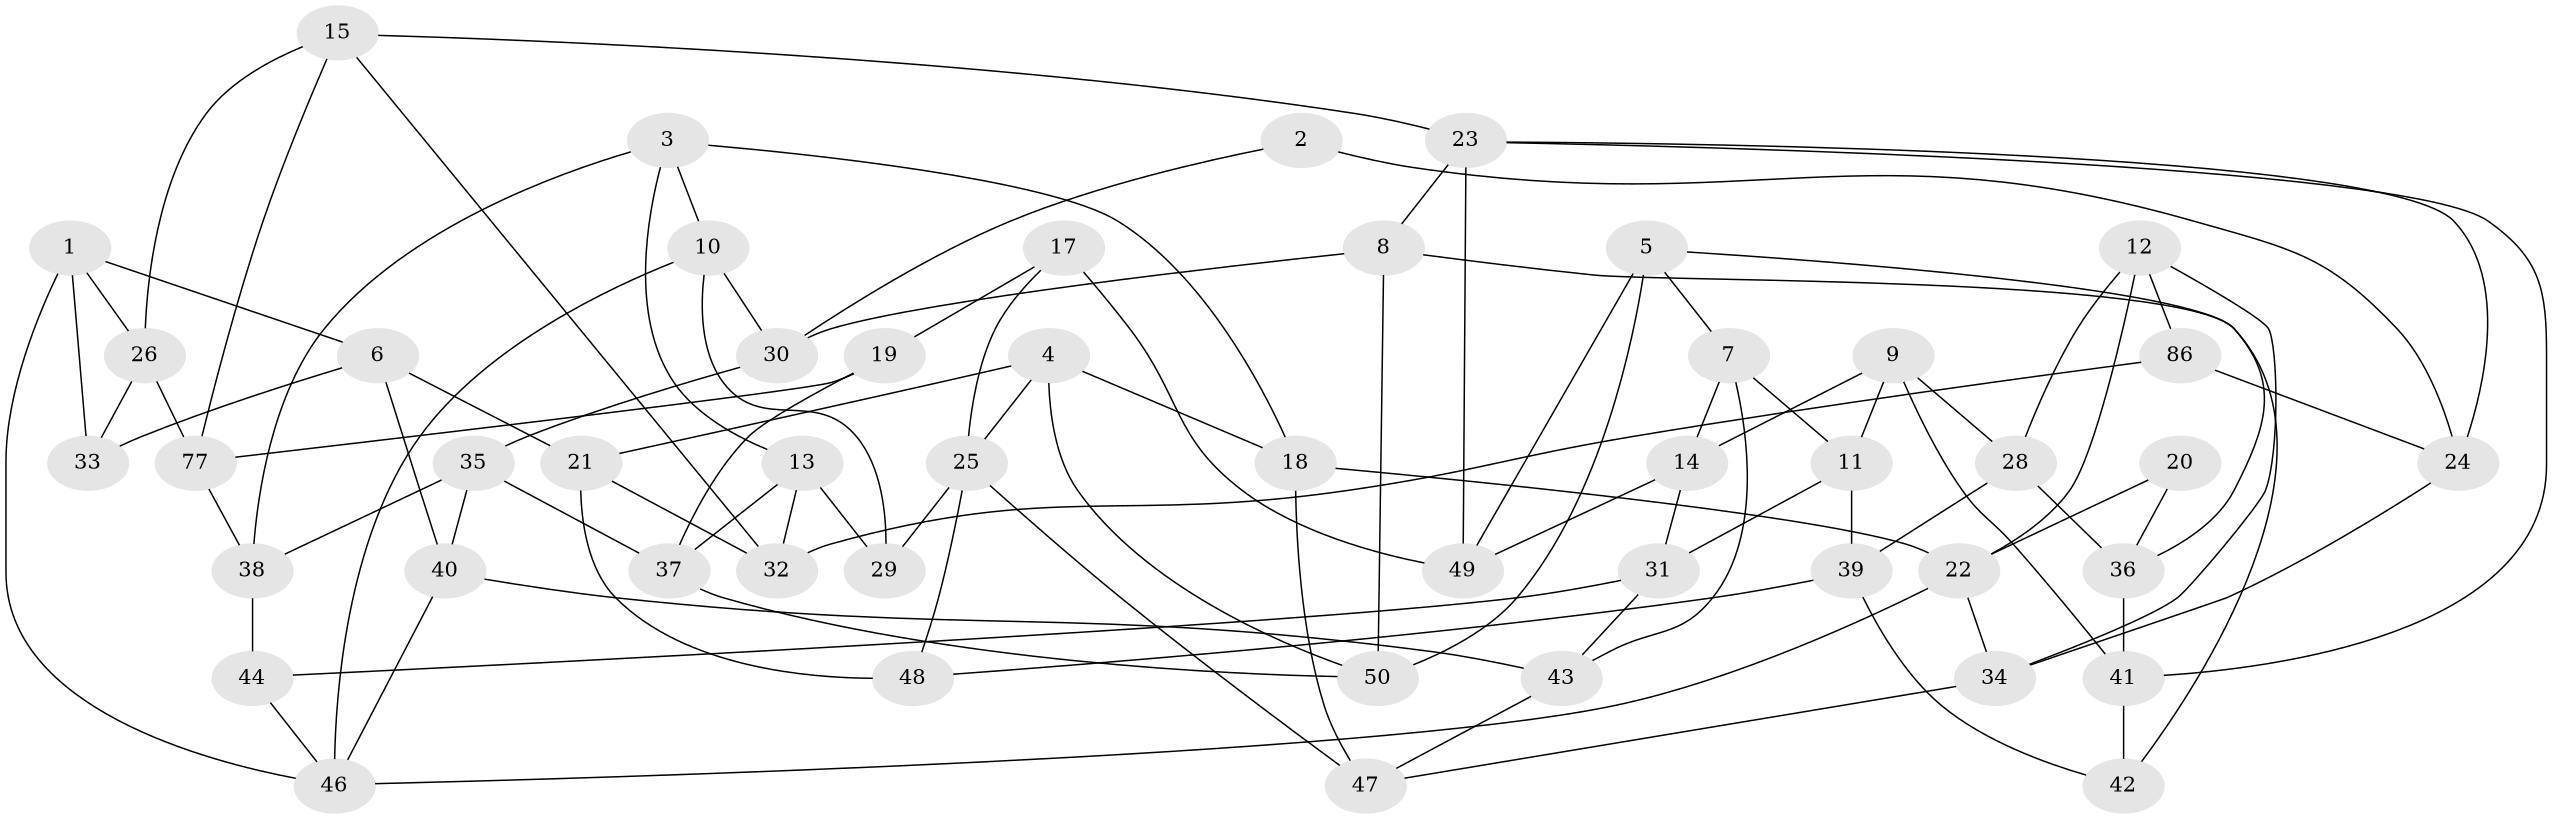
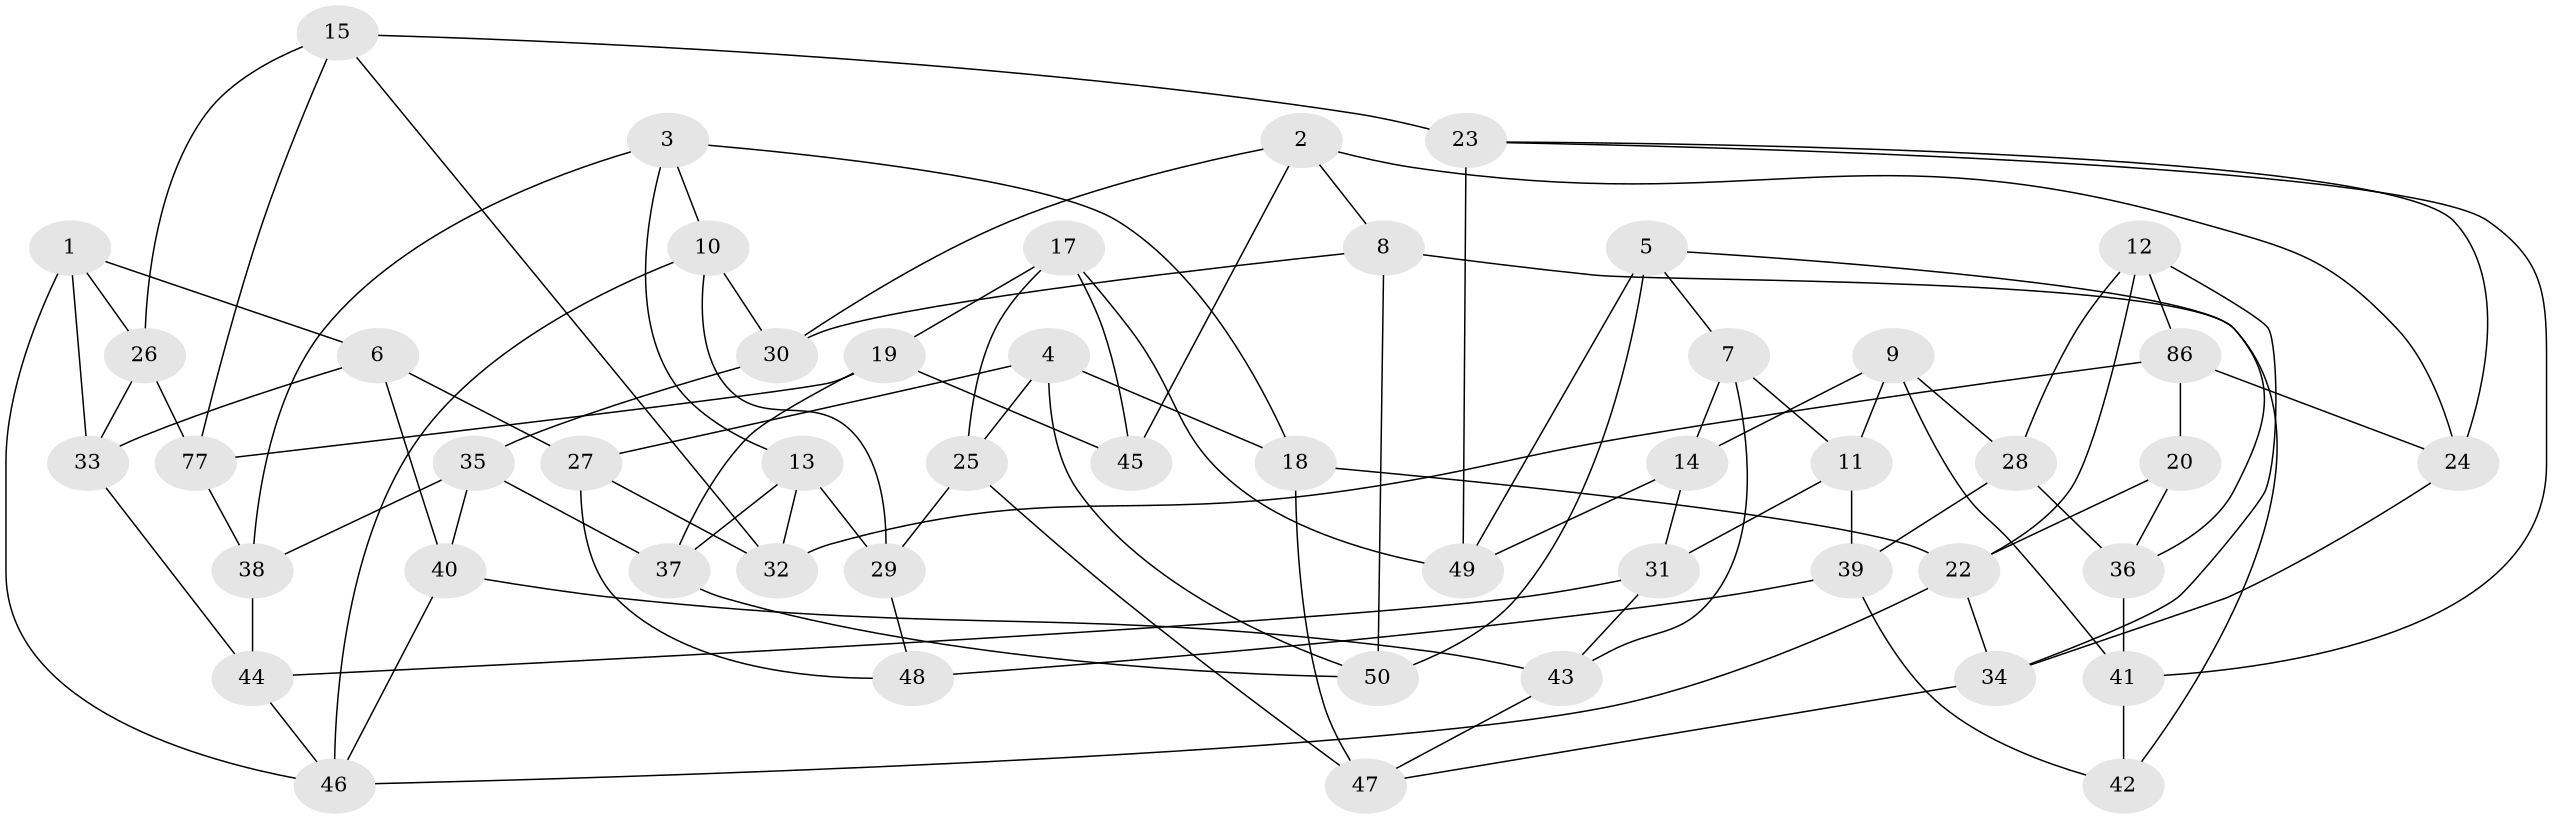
  graph {
    node [color=gray90 style=filled]
    1
    6
    26
    33
    46
-   21
+   21 [label=27]
    40
    n8 [label=77]
    44
    2
    8
    24
    30
+   45
    50
    42
    34
    35
    3
    10
    13
    18
    38
    29
    32
    37
    22
    47
    4
    25
    48
    5
    7
    36
    49
    11
    14
    43
    41
    31
    39
    9
    28
    12
    n45 [label=86]
    20
    15
    23
    17
    19
    1 -- 6
    1 -- 26
    1 -- 33
    1 -- 46
    6 -- 33
    6 -- 21
    6 -- 40
    26 -- 33
    26 -- n8
+   33 -- 44
    21 -- 32
    21 -- 48
    40 -- 46
    40 -- 43
    n8 -- 38
    44 -- 46
-   23 -- 8
+   2 -- 8
    2 -- 24
    2 -- 30
+   2 -- 45
    8 -- 30
    8 -- 50
    8 -- 42
    24 -- 34
    30 -- 35
    34 -- 47
    35 -- 40
    35 -- 38
    35 -- 37
    3 -- 10
    3 -- 13
    3 -- 18
    3 -- 38
    10 -- 46
    10 -- 30
    10 -- 29
    13 -- 29
    13 -- 32
    13 -- 37
    18 -- 22
    18 -- 47
    38 -- 44
-   25 -- 48
+   29 -- 48
    37 -- 50
    22 -- 46
    22 -- 34
    4 -- 21
    4 -- 50
    4 -- 18
    4 -- 25
    25 -- 29
    25 -- 47
    5 -- 50
    5 -- 7
    5 -- 36
    5 -- 49
    7 -- 11
    7 -- 14
    7 -- 43
    36 -- 41
    11 -- 31
    11 -- 39
    14 -- 49
    14 -- 31
    43 -- 47
    41 -- 42
    31 -- 44
    31 -- 43
    39 -- 42
    39 -- 48
    9 -- 11
    9 -- 14
    9 -- 41
    9 -- 28
    28 -- 36
    28 -- 39
    12 -- 34
    12 -- 22
    12 -- 28
    12 -- n45
    n45 -- 24
    n45 -- 32
+   n45 -- 20
    20 -- 22
    20 -- 36
    15 -- 26
    15 -- n8
    15 -- 32
    15 -- 23
    23 -- 24
    23 -- 49
    23 -- 41
+   17 -- 45
    17 -- 25
    17 -- 49
    17 -- 19
    19 -- n8
+   19 -- 45
    19 -- 37
  }
